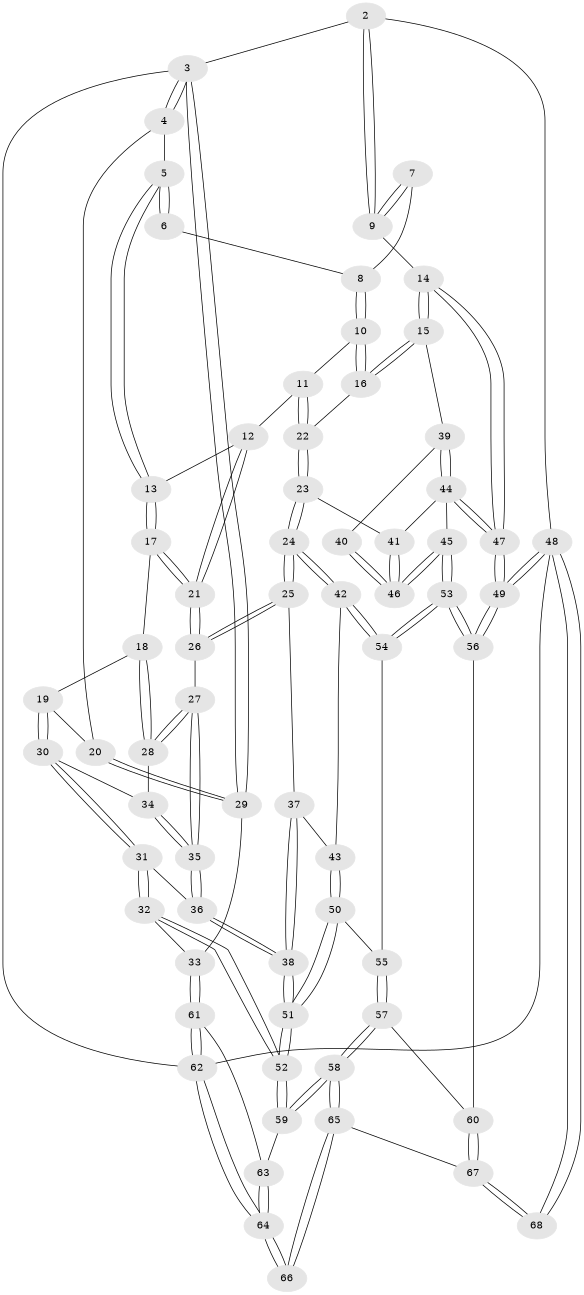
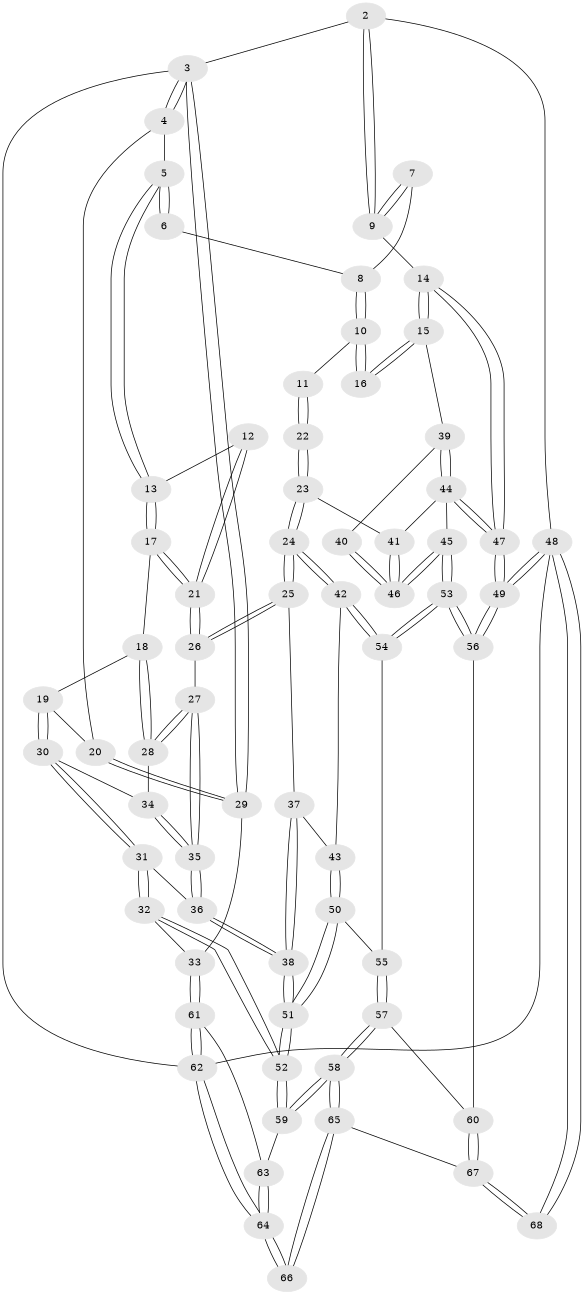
  graph {
    node [color=gray90 style=filled]
    2
    3
    9
    48
    7
    8
    4
    29
    62
    14
    49
    68
    5
    20
    33
    64
    6
    13
    17
    10
    11
    16
    15
    47
    12
    22
    21
    23
    26
    18
    39
    40
    44
    19
    28
    30
    34
    31
    27
    24
    41
    25
    42
    46
    37
    43
    54
    38
    35
    36
    61
    32
    52
    59
    63
    51
    50
    45
    55
    53
    56
    60
    57
    58
    67
    65
    66
    2 -- 3
    2 -- 9
    2 -- 9
    2 -- 48
    3 -- 4
    3 -- 4
    3 -- 29
    3 -- 29
    3 -- 62
    9 -- 14
    48 -- 62
    48 -- 49
    48 -- 49
    48 -- 68
    48 -- 68
    7 -- 9
    7 -- 9
    7 -- 8
    8 -- 10
    8 -- 10
    4 -- 5
    4 -- 20
    29 -- 33
    62 -- 64
    62 -- 64
    14 -- 15
    14 -- 15
    14 -- 47
    14 -- 47
    49 -- 56
    49 -- 56
    5 -- 6
    5 -- 6
    5 -- 13
    5 -- 13
    20 -- 29
    20 -- 29
    33 -- 61
    33 -- 61
    64 -- 66
    64 -- 66
    6 -- 8
    13 -- 17
    13 -- 17
    17 -- 21
    17 -- 21
    17 -- 18
    10 -- 11
    10 -- 16
    10 -- 16
-   11 -- 12
    11 -- 22
    11 -- 22
-   16 -- 22
    15 -- 16
    15 -- 16
    15 -- 39
    47 -- 49
    47 -- 49
    12 -- 13
    12 -- 21
    12 -- 21
    22 -- 23
    22 -- 23
    21 -- 26
    21 -- 26
    23 -- 24
    23 -- 24
    23 -- 41
    26 -- 27
    18 -- 19
    18 -- 28
    18 -- 28
    39 -- 40
    39 -- 44
    39 -- 44
    40 -- 46
    40 -- 46
    44 -- 47
    44 -- 47
    44 -- 41
    44 -- 45
    19 -- 20
    19 -- 30
    19 -- 30
    28 -- 34
    30 -- 34
    30 -- 31
    30 -- 31
    34 -- 35
    34 -- 35
    31 -- 36
    31 -- 32
    31 -- 32
    27 -- 28
    27 -- 28
    27 -- 35
    27 -- 35
    24 -- 25
    24 -- 25
    24 -- 42
    24 -- 42
    41 -- 46
    41 -- 46
    25 -- 26
    25 -- 26
    25 -- 37
    42 -- 43
    42 -- 54
    42 -- 54
    37 -- 43
    37 -- 38
    37 -- 38
    43 -- 50
    43 -- 50
    54 -- 55
    38 -- 51
    38 -- 51
    35 -- 36
    35 -- 36
    36 -- 38
    36 -- 38
    61 -- 62
    61 -- 62
    61 -- 63
    32 -- 33
    32 -- 52
    32 -- 52
    52 -- 59
    52 -- 59
    59 -- 63
    63 -- 64
    63 -- 64
    51 -- 52
    51 -- 52
    50 -- 51
    50 -- 51
    50 -- 55
    45 -- 46
    45 -- 46
    45 -- 53
    45 -- 53
    55 -- 57
    55 -- 57
    53 -- 54
    53 -- 54
    53 -- 56
    53 -- 56
    56 -- 60
    60 -- 67
    60 -- 67
    57 -- 60
    57 -- 58
    57 -- 58
    58 -- 59
    58 -- 59
    58 -- 65
    58 -- 65
    67 -- 68
    67 -- 68
    65 -- 67
    65 -- 66
    65 -- 66
  }
